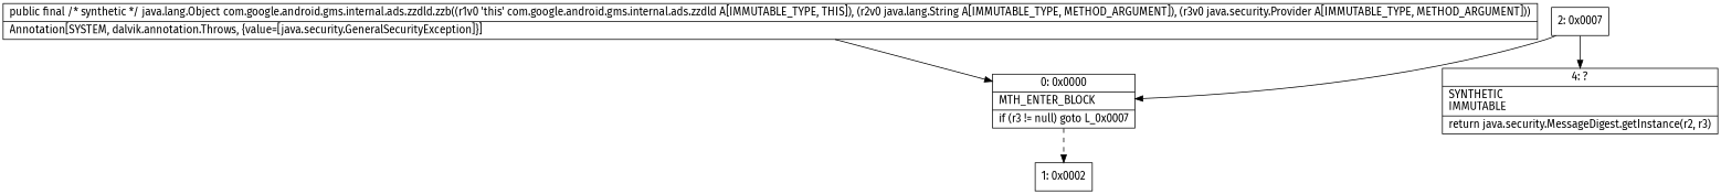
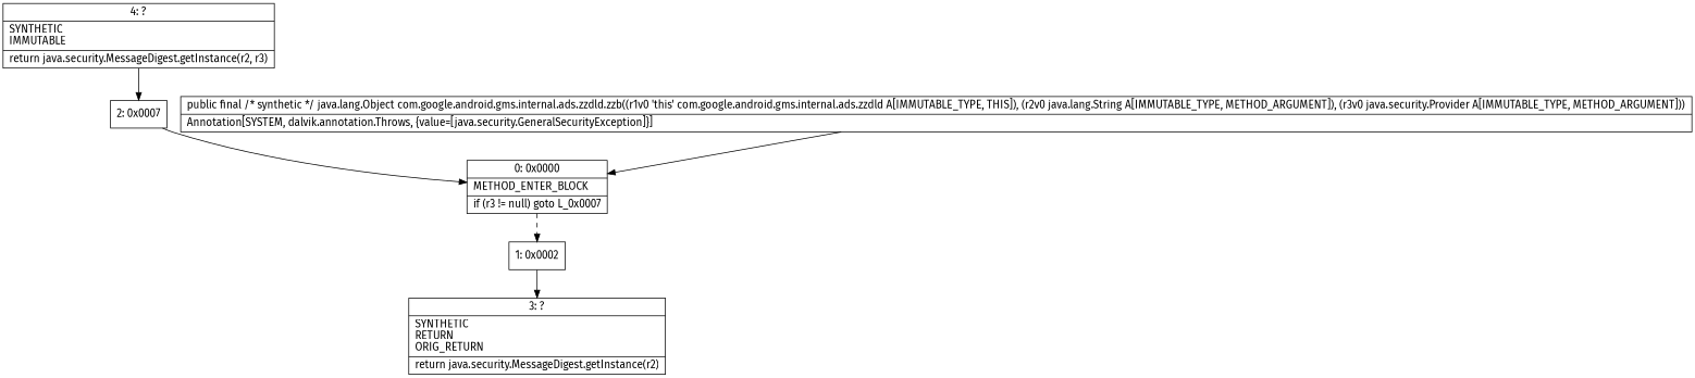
  digraph {
    fontname="Fira Sans"
    node [fontname="Fira Sans" shape=record]
    edge [fontname="Fira Sans"]
-   n1 [label="{0\:\ 0x0000|MTH_ENTER_BLOCK\l|if (r3 != null) goto L_0x0007\l}"]
+   n1 [label="{0\:\ 0x0000|METHOD_ENTER_BLOCK\l|if (r3 != null) goto L_0x0007\l}"]
    n2 [label="{1\:\ 0x0002}"]
+   n3 [label="{3\:\ ?|SYNTHETIC\lRETURN\lORIG_RETURN\l|return java.security.MessageDigest.getInstance(r2)\l}"]
    n4 [label="{2\:\ 0x0007}"]
    n5 [label="{4\:\ ?|SYNTHETIC\lIMMUTABLE\l|return java.security.MessageDigest.getInstance(r2, r3)\l}"]
    n6 [label="{public final \/* synthetic *\/ java.lang.Object com.google.android.gms.internal.ads.zzdld.zzb((r1v0 'this' com.google.android.gms.internal.ads.zzdld A[IMMUTABLE_TYPE, THIS]), (r2v0 java.lang.String A[IMMUTABLE_TYPE, METHOD_ARGUMENT]), (r3v0 java.security.Provider A[IMMUTABLE_TYPE, METHOD_ARGUMENT]))  | Annotation[SYSTEM, dalvik.annotation.Throws, \{value=[java.security.GeneralSecurityException]\}]\l}"]
    n1 -> n2 [style=dashed]
+   n2 -> n3
    n4 -> n1
-   n4 -> n5
+   n5 -> n4
    n6 -> n1
  }
